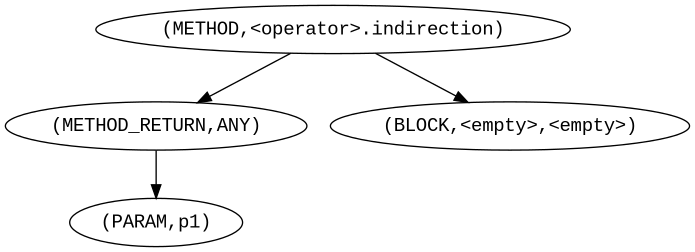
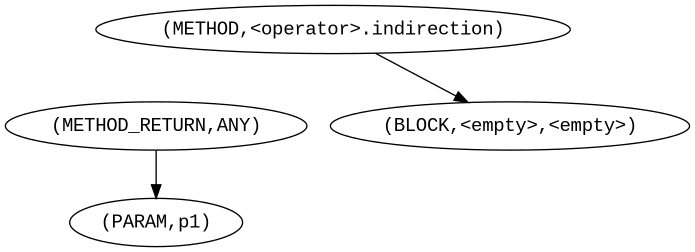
  digraph {
    fontname="Liberation Mono"
    node [fontname="Liberation Mono"]
    edge [fontname="Liberation Mono"]
    n1 [label=<(METHOD,&lt;operator&gt;.indirection)>]
    n2 [label=<(METHOD_RETURN,ANY)>]
    n3 [label=<(BLOCK,&lt;empty&gt;,&lt;empty&gt;)>]
    n4 [label=<(PARAM,p1)>]
-   n1 -> n2
    n1 -> n3
    n2 -> n4
  }
